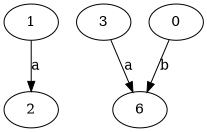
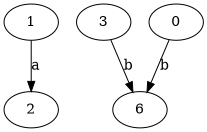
  strict digraph {
    1
    2
    3
    6
    0
    1 -> 2 [label=a]
-   3 -> 6 [label=a]
+   3 -> 6 [label=b]
    0 -> 6 [label=b]
  }
